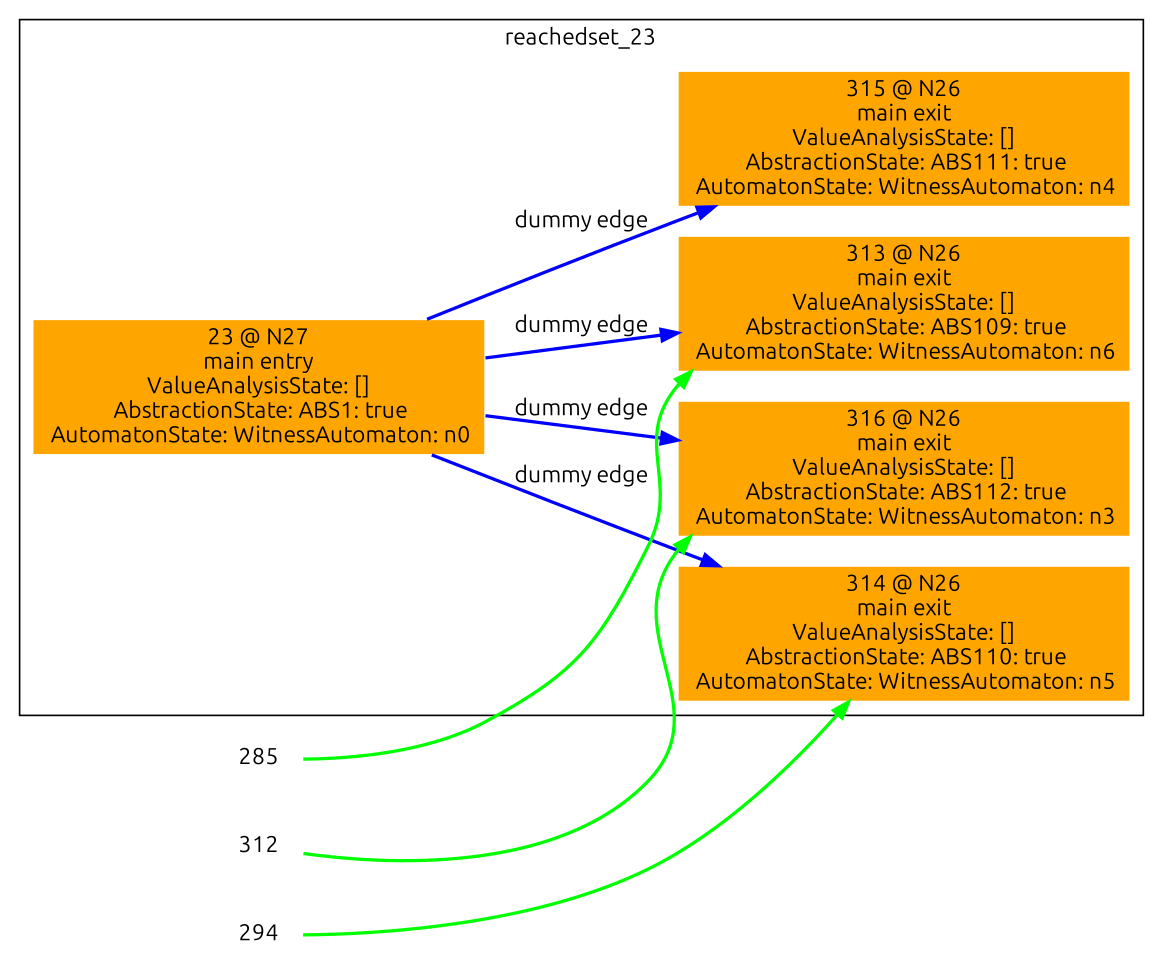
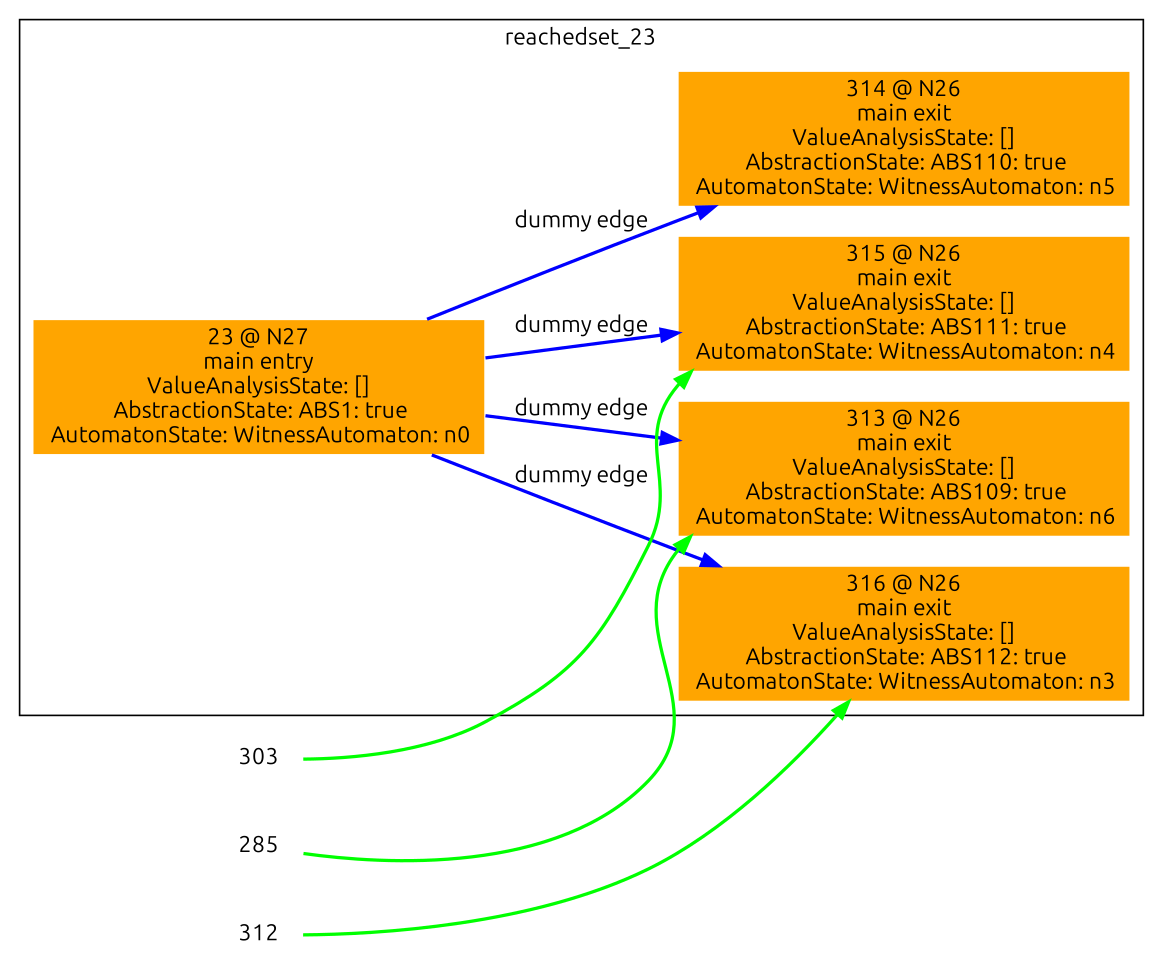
  digraph {
    fontname=Ubuntu
    rankdir=LR
    node [color=white fillcolor=orange fontname=Ubuntu shape=box style=filled]
    edge [color=blue fontname=Ubuntu style=bold]
    n1 [label="23 @ N27\nmain entry\nValueAnalysisState: []\n AbstractionState: ABS1: true\n AutomatonState: WitnessAutomaton: n0\n"]
    n2 [label="316 @ N26\nmain exit\nValueAnalysisState: []\n AbstractionState: ABS112: true\n AutomatonState: WitnessAutomaton: n3\n"]
    n3 [label="315 @ N26\nmain exit\nValueAnalysisState: []\n AbstractionState: ABS111: true\n AutomatonState: WitnessAutomaton: n4\n"]
    n4 [label="314 @ N26\nmain exit\nValueAnalysisState: []\n AbstractionState: ABS110: true\n AutomatonState: WitnessAutomaton: n5\n"]
    n5 [label="313 @ N26\nmain exit\nValueAnalysisState: []\n AbstractionState: ABS109: true\n AutomatonState: WitnessAutomaton: n6\n"]
+   303 [fillcolor=""]
    285 [fillcolor=""]
    312 [fillcolor=""]
-   294 [fillcolor=""]
    subgraph cluster_1 {
      label=reachedset_23
      n1
      n2
      n3
      n4
      n5
    }
    n1 -> n2 [label="dummy edge"]
    n1 -> n3 [label="dummy edge"]
    n1 -> n4 [label="dummy edge"]
    n1 -> n5 [label="dummy edge"]
+   303 -> n3 [color=green]
    285 -> n5 [color=green]
    312 -> n2 [color=green]
-   294 -> n4 [color=green]
  }
